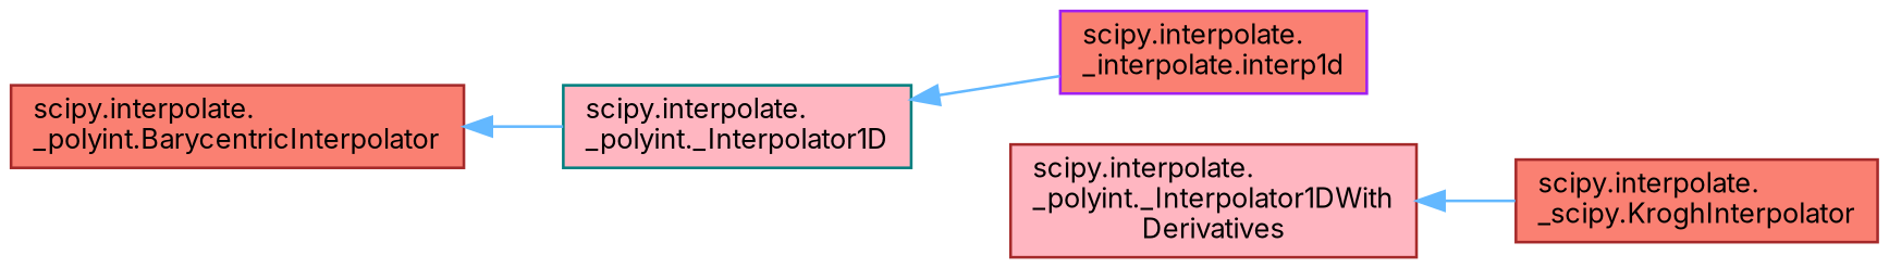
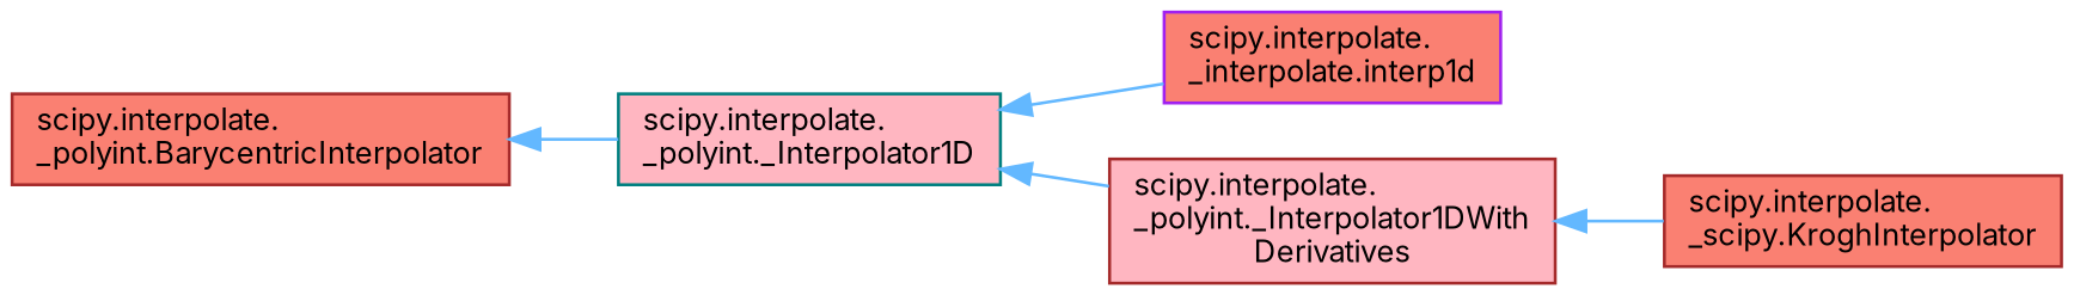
  digraph {
    fontname=Inter
    rankdir=LR
    node [color=brown fillcolor=salmon fontname=Inter fontsize=10 shape=box style=filled]
    edge [color=steelblue1 dir=back fontname=Inter fontsize=10 labelfontname=Helvetica labelfontsize=10 style=solid]
    n1 [color=teal fillcolor=lightpink fontcolor=black height=0.2 label="scipy.interpolate.\l_polyint._Interpolator1D" width=0.4]
    n2 [color=purple height=0.2 label="scipy.interpolate.\l_interpolate.interp1d" width=0.4]
    n3 [fillcolor=lightpink height=0.2 label="scipy.interpolate.\l_polyint._Interpolator1DWith\lDerivatives" width=0.4]
    n4 [height=0.2 label="scipy.interpolate.\l_polyint.BarycentricInterpolator" width=0.4]
    n5 [height=0.2 label="scipy.interpolate.\l_scipy.KroghInterpolator" width=0.4]
    n1 -> n2
+   n1 -> n3
    n3 -> n5
    n4 -> n1
  }
